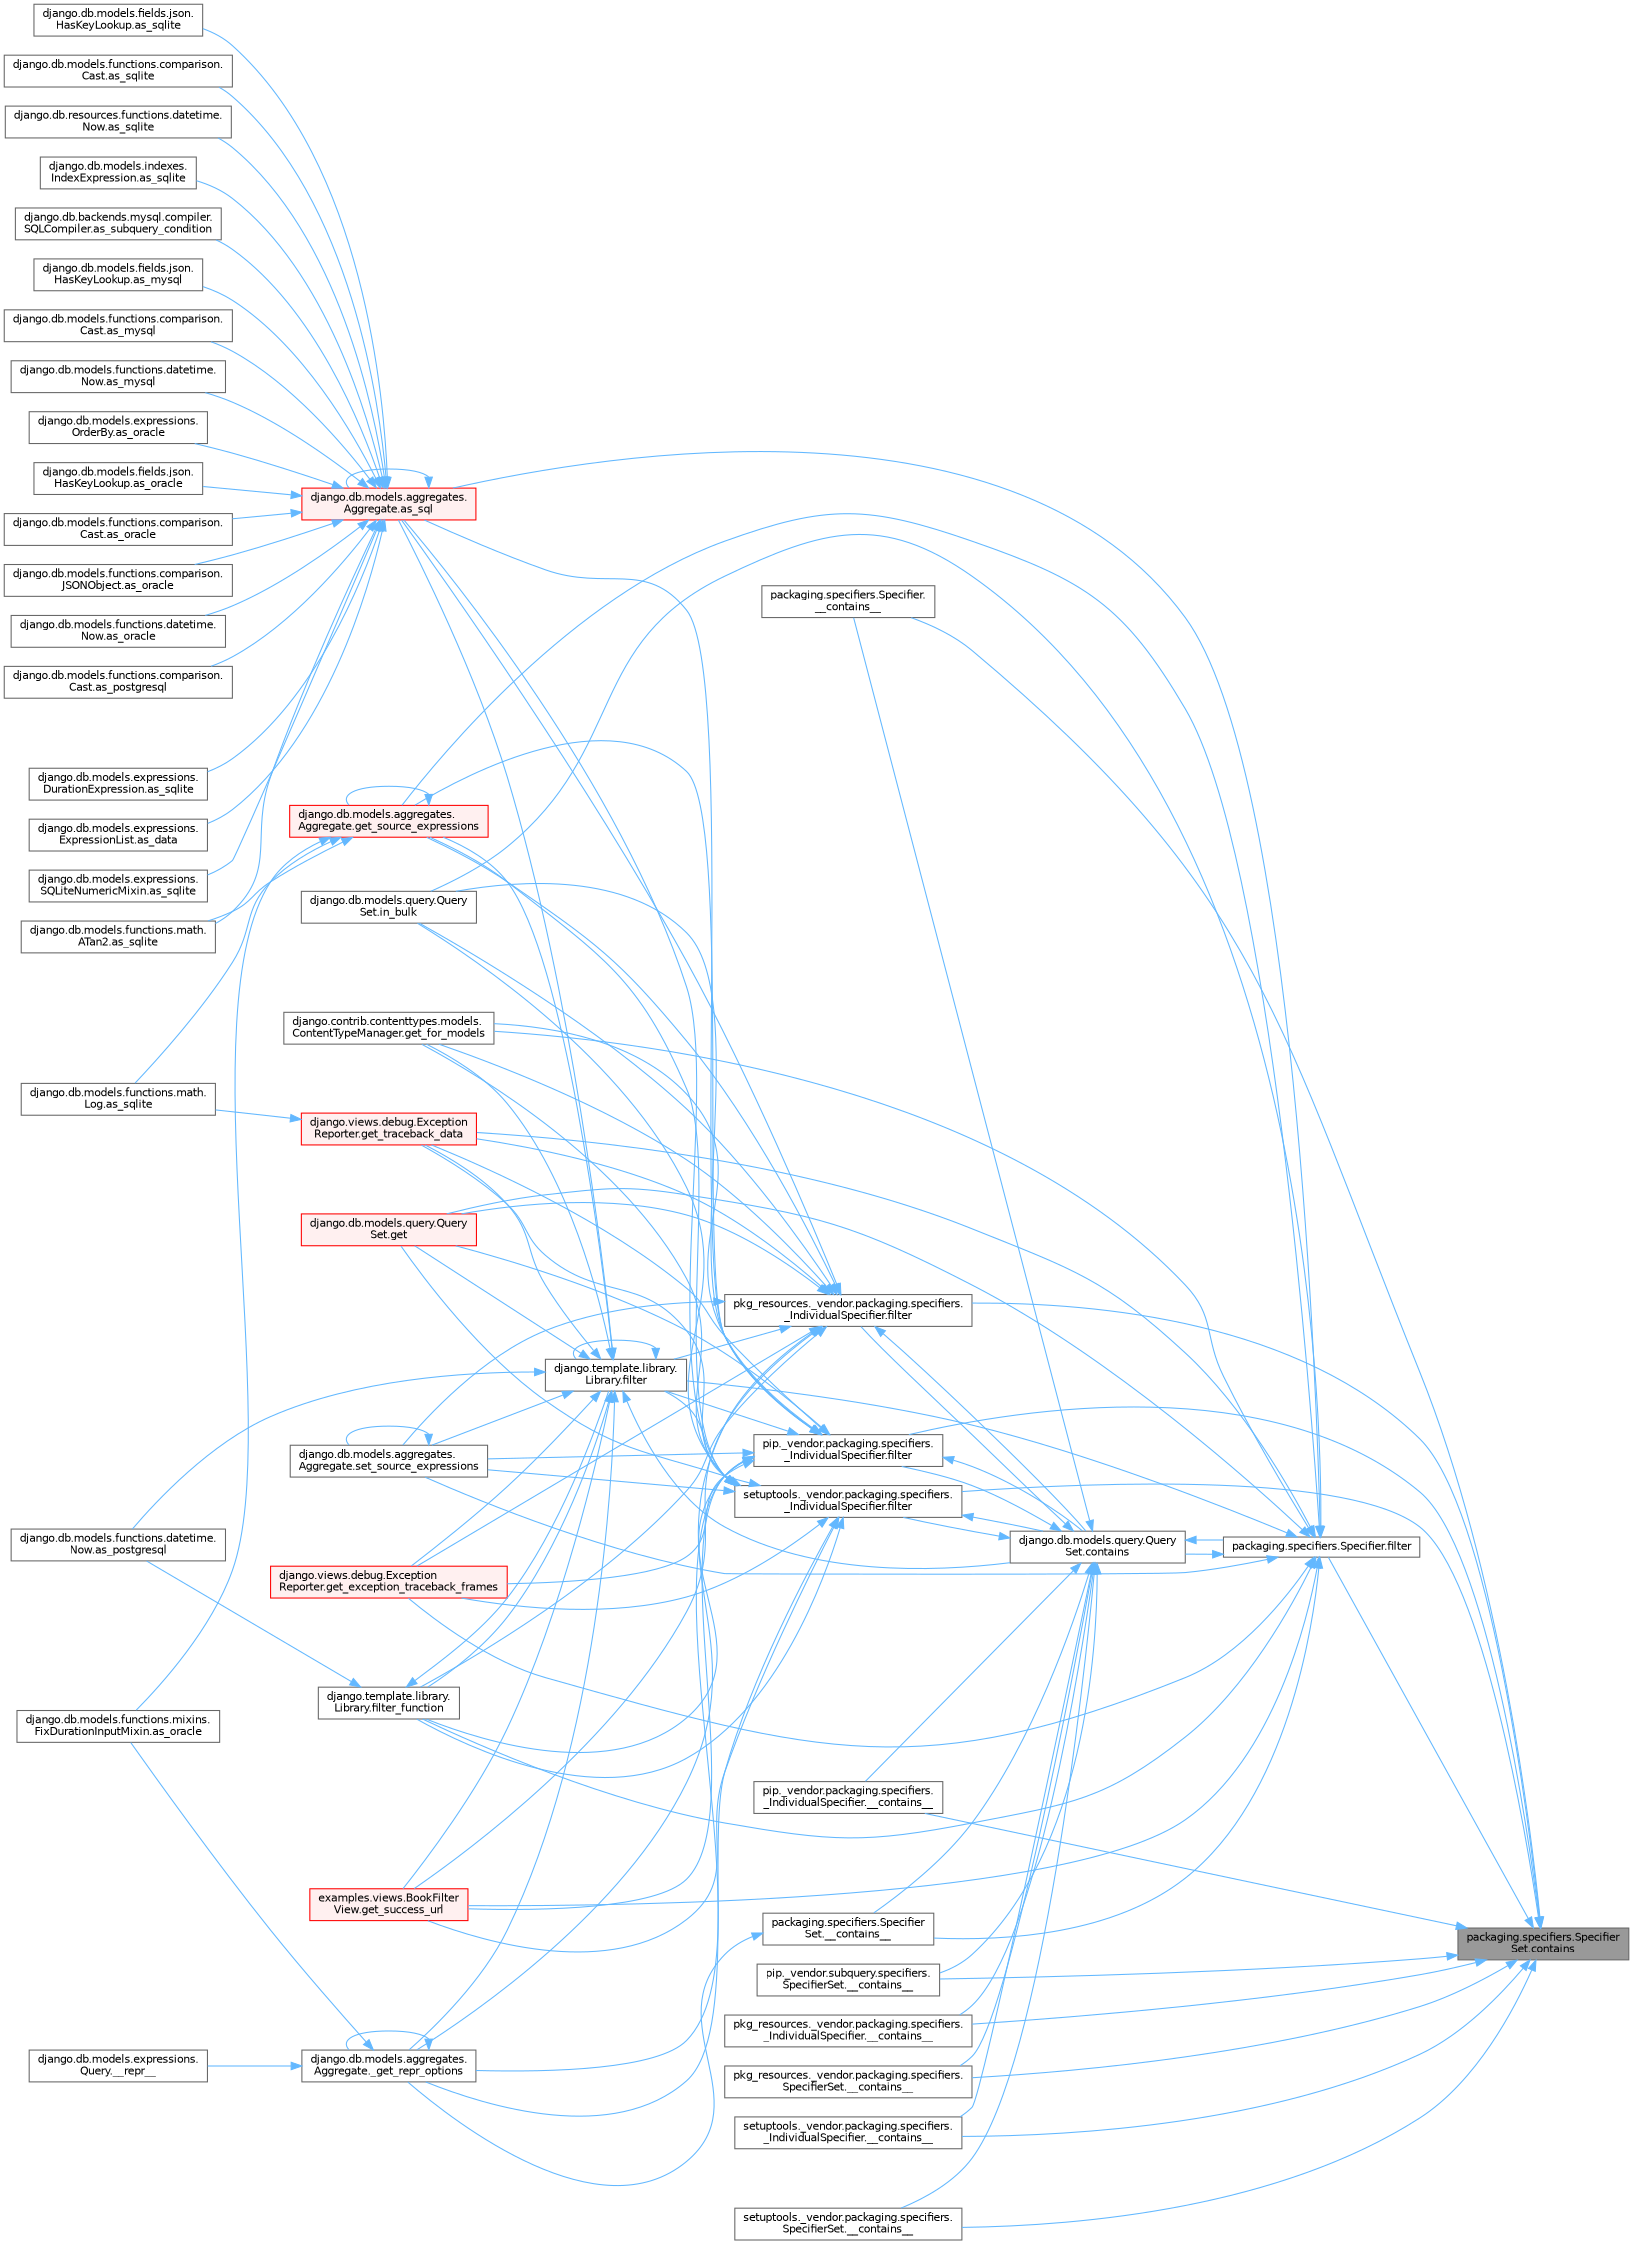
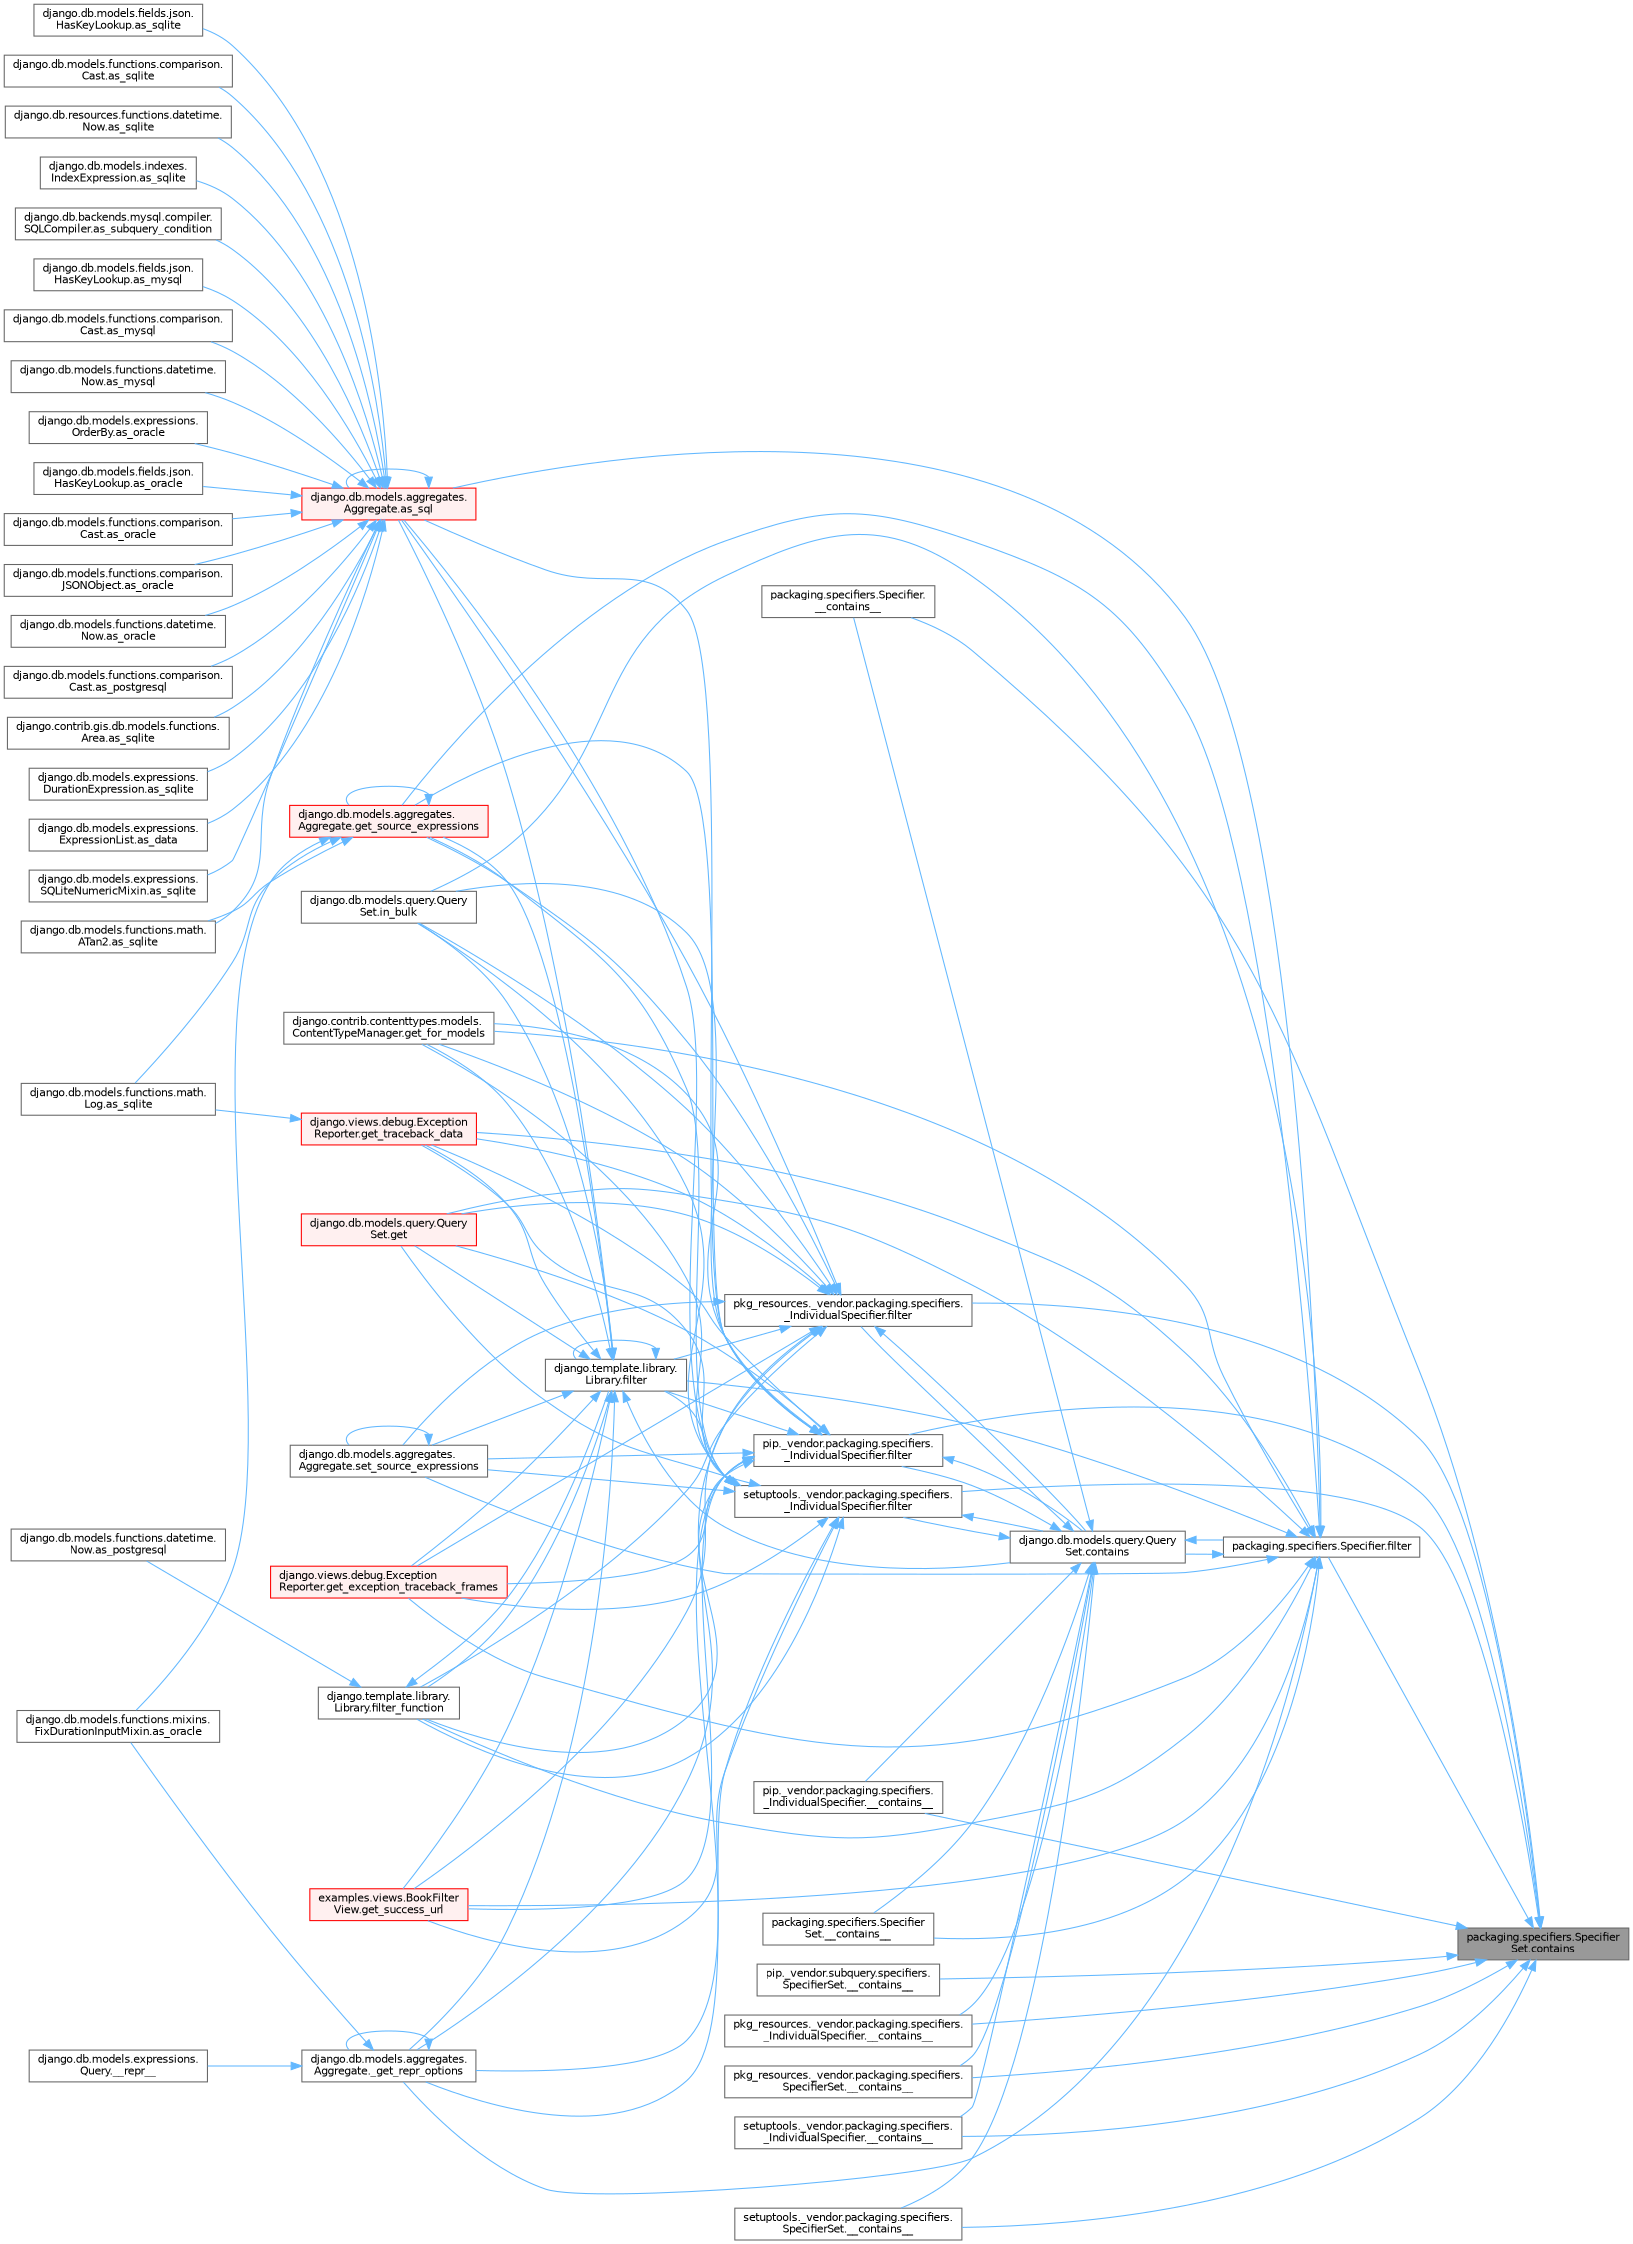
  digraph {
    rankdir=RL
    node [color=grey40 fillcolor=white fontname=Helvetica fontsize=10 shape=box style=filled]
    edge [color=steelblue1 dir=back fontname=Helvetica fontsize=10 labelfontname=Helvetica labelfontsize=10 style=solid]
    n1 [color=gray40 fillcolor=grey60 fontcolor=black height=0.2 label="packaging.specifiers.Specifier\lSet.contains" width=0.4]
    n2 [height=0.2 label="packaging.specifiers.Specifier.\l__contains__" width=0.4]
    n3 [height=0.2 label="pip._vendor.packaging.specifiers.\l_IndividualSpecifier.__contains__" width=0.4]
    n4 [height=0.2 label="pip._vendor.subquery.specifiers.\lSpecifierSet.__contains__" width=0.4]
    n5 [height=0.2 label="pkg_resources._vendor.packaging.specifiers.\l_IndividualSpecifier.__contains__" width=0.4]
    n6 [height=0.2 label="pkg_resources._vendor.packaging.specifiers.\lSpecifierSet.__contains__" width=0.4]
    n7 [height=0.2 label="setuptools._vendor.packaging.specifiers.\l_IndividualSpecifier.__contains__" width=0.4]
    n8 [height=0.2 label="setuptools._vendor.packaging.specifiers.\lSpecifierSet.__contains__" width=0.4]
    n9 [height=0.2 label="packaging.specifiers.Specifier.filter" width=0.4]
    n10 [height=0.2 label="pip._vendor.packaging.specifiers.\l_IndividualSpecifier.filter" width=0.4]
    n11 [height=0.2 label="pkg_resources._vendor.packaging.specifiers.\l_IndividualSpecifier.filter" width=0.4]
    n12 [height=0.2 label="setuptools._vendor.packaging.specifiers.\l_IndividualSpecifier.filter" width=0.4]
    n13 [height=0.2 label="packaging.specifiers.Specifier\lSet.__contains__" width=0.4]
    n14 [height=0.2 label="django.db.models.aggregates.\lAggregate._get_repr_options" width=0.4]
    n15 [color=red fillcolor="#FFF0F0" height=0.2 label="django.db.models.aggregates.\lAggregate.as_sql" width=0.4]
    n16 [height=0.2 label="django.db.models.query.Query\lSet.contains" width=0.4]
    n17 [height=0.2 label="django.template.library.\lLibrary.filter" width=0.4]
    n18 [height=0.2 label="django.template.library.\lLibrary.filter_function" width=0.4]
    n19 [color=red fillcolor="#FFF0F0" height=0.2 label="django.db.models.query.Query\lSet.get" width=0.4]
    n20 [color=red fillcolor="#FFF0F0" height=0.2 label="django.views.debug.Exception\lReporter.get_exception_traceback_frames" width=0.4]
    n21 [height=0.2 label="django.contrib.contenttypes.models.\lContentTypeManager.get_for_models" width=0.4]
    n22 [color=red fillcolor="#FFF0F0" height=0.2 label="django.db.models.aggregates.\lAggregate.get_source_expressions" width=0.4]
    n23 [color=red fillcolor="#FFF0F0" height=0.2 label="examples.views.BookFilter\lView.get_success_url" width=0.4]
    n24 [color=red fillcolor="#FFF0F0" height=0.2 label="django.views.debug.Exception\lReporter.get_traceback_data" width=0.4]
    n25 [height=0.2 label="django.db.models.query.Query\lSet.in_bulk" width=0.4]
    n26 [height=0.2 label="django.db.models.aggregates.\lAggregate.set_source_expressions" width=0.4]
    n27 [height=0.2 label="django.db.models.expressions.\lQuery.__repr__" width=0.4]
    n28 [height=0.2 label="django.db.models.functions.mixins.\lFixDurationInputMixin.as_oracle" width=0.4]
    n29 [height=0.2 label="django.db.models.fields.json.\lHasKeyLookup.as_mysql" width=0.4]
    n30 [height=0.2 label="django.db.models.functions.comparison.\lCast.as_mysql" width=0.4]
    n31 [height=0.2 label="django.db.models.functions.datetime.\lNow.as_mysql" width=0.4]
    n32 [height=0.2 label="django.db.models.expressions.\lOrderBy.as_oracle" width=0.4]
    n33 [height=0.2 label="django.db.models.fields.json.\lHasKeyLookup.as_oracle" width=0.4]
    n34 [height=0.2 label="django.db.models.functions.comparison.\lCast.as_oracle" width=0.4]
    n35 [height=0.2 label="django.db.models.functions.comparison.\lJSONObject.as_oracle" width=0.4]
    n36 [height=0.2 label="django.db.models.functions.datetime.\lNow.as_oracle" width=0.4]
    n37 [height=0.2 label="django.db.models.functions.comparison.\lCast.as_postgresql" width=0.4]
+   n38 [height=0.2 label="django.contrib.gis.db.models.functions.\lArea.as_sqlite" width=0.4]
    n39 [height=0.2 label="django.db.models.expressions.\lDurationExpression.as_sqlite" width=0.4]
    n40 [height=0.2 label="django.db.models.expressions.\lExpressionList.as_data" width=0.4]
    n41 [height=0.2 label="django.db.models.expressions.\lSQLiteNumericMixin.as_sqlite" width=0.4]
    n42 [height=0.2 label="django.db.models.fields.json.\lHasKeyLookup.as_sqlite" width=0.4]
    n43 [height=0.2 label="django.db.models.functions.comparison.\lCast.as_sqlite" width=0.4]
    n44 [height=0.2 label="django.db.resources.functions.datetime.\lNow.as_sqlite" width=0.4]
    n45 [height=0.2 label="django.db.models.functions.math.\lATan2.as_sqlite" width=0.4]
    n46 [height=0.2 label="django.db.models.indexes.\lIndexExpression.as_sqlite" width=0.4]
    n47 [height=0.2 label="django.db.backends.mysql.compiler.\lSQLCompiler.as_subquery_condition" width=0.4]
    n48 [height=0.2 label="django.db.models.functions.datetime.\lNow.as_postgresql" width=0.4]
    n49 [height=0.2 label="django.db.models.functions.math.\lLog.as_sqlite" width=0.4]
    n1 -> n2
    n1 -> n3
    n1 -> n4
    n1 -> n5
    n1 -> n6
    n1 -> n7
    n1 -> n8
    n1 -> n9
    n1 -> n10
    n1 -> n11
    n1 -> n12
    n9 -> n13
-   n13 -> n14
+   n9 -> n14
    n9 -> n15
    n9 -> n16
    n9 -> n17
    n9 -> n18
    n9 -> n19
    n9 -> n20
    n9 -> n21
    n9 -> n22
    n9 -> n23
    n9 -> n24
    n9 -> n25
    n9 -> n26
    n10 -> n14
    n10 -> n15
    n10 -> n16
    n10 -> n17
    n10 -> n18
    n10 -> n19
    n10 -> n20
    n10 -> n21
    n10 -> n22
    n10 -> n23
    n10 -> n24
    n10 -> n25
    n10 -> n26
    n11 -> n14
    n11 -> n15
    n11 -> n16
    n11 -> n17
    n11 -> n18
    n11 -> n19
    n11 -> n20
    n11 -> n21
    n11 -> n22
    n11 -> n23
    n11 -> n24
    n11 -> n25
    n11 -> n26
    n12 -> n14
    n12 -> n15
    n12 -> n16
    n12 -> n17
    n12 -> n18
    n12 -> n19
    n12 -> n20
    n12 -> n21
    n12 -> n22
    n12 -> n23
    n12 -> n24
    n12 -> n25
    n12 -> n26
    n14 -> n14
    n14 -> n27
    n14 -> n28
    n15 -> n15
    n15 -> n29
    n15 -> n30
    n15 -> n31
    n15 -> n32
    n15 -> n33
    n15 -> n34
    n15 -> n35
    n15 -> n36
    n15 -> n37
+   n15 -> n38
    n15 -> n39
    n15 -> n40
    n15 -> n41
    n15 -> n42
    n15 -> n43
    n15 -> n44
    n15 -> n45
    n15 -> n46
    n15 -> n47
    n16 -> n2
    n16 -> n3
-   n16 -> n4
    n16 -> n5
    n16 -> n6
    n16 -> n7
    n16 -> n8
    n16 -> n9
    n16 -> n10
    n16 -> n11
    n16 -> n12
    n16 -> n13
    n17 -> n14
    n17 -> n15
    n17 -> n16
    n17 -> n17
    n17 -> n18
    n17 -> n19
    n17 -> n20
    n17 -> n21
    n17 -> n22
    n17 -> n23
    n17 -> n24
-   n17 -> n48
+   n17 -> n25
    n17 -> n26
    n18 -> n17
    n18 -> n48
    n22 -> n22
    n22 -> n28
    n22 -> n45
    n22 -> n49
    n24 -> n49
    n26 -> n26
  }
